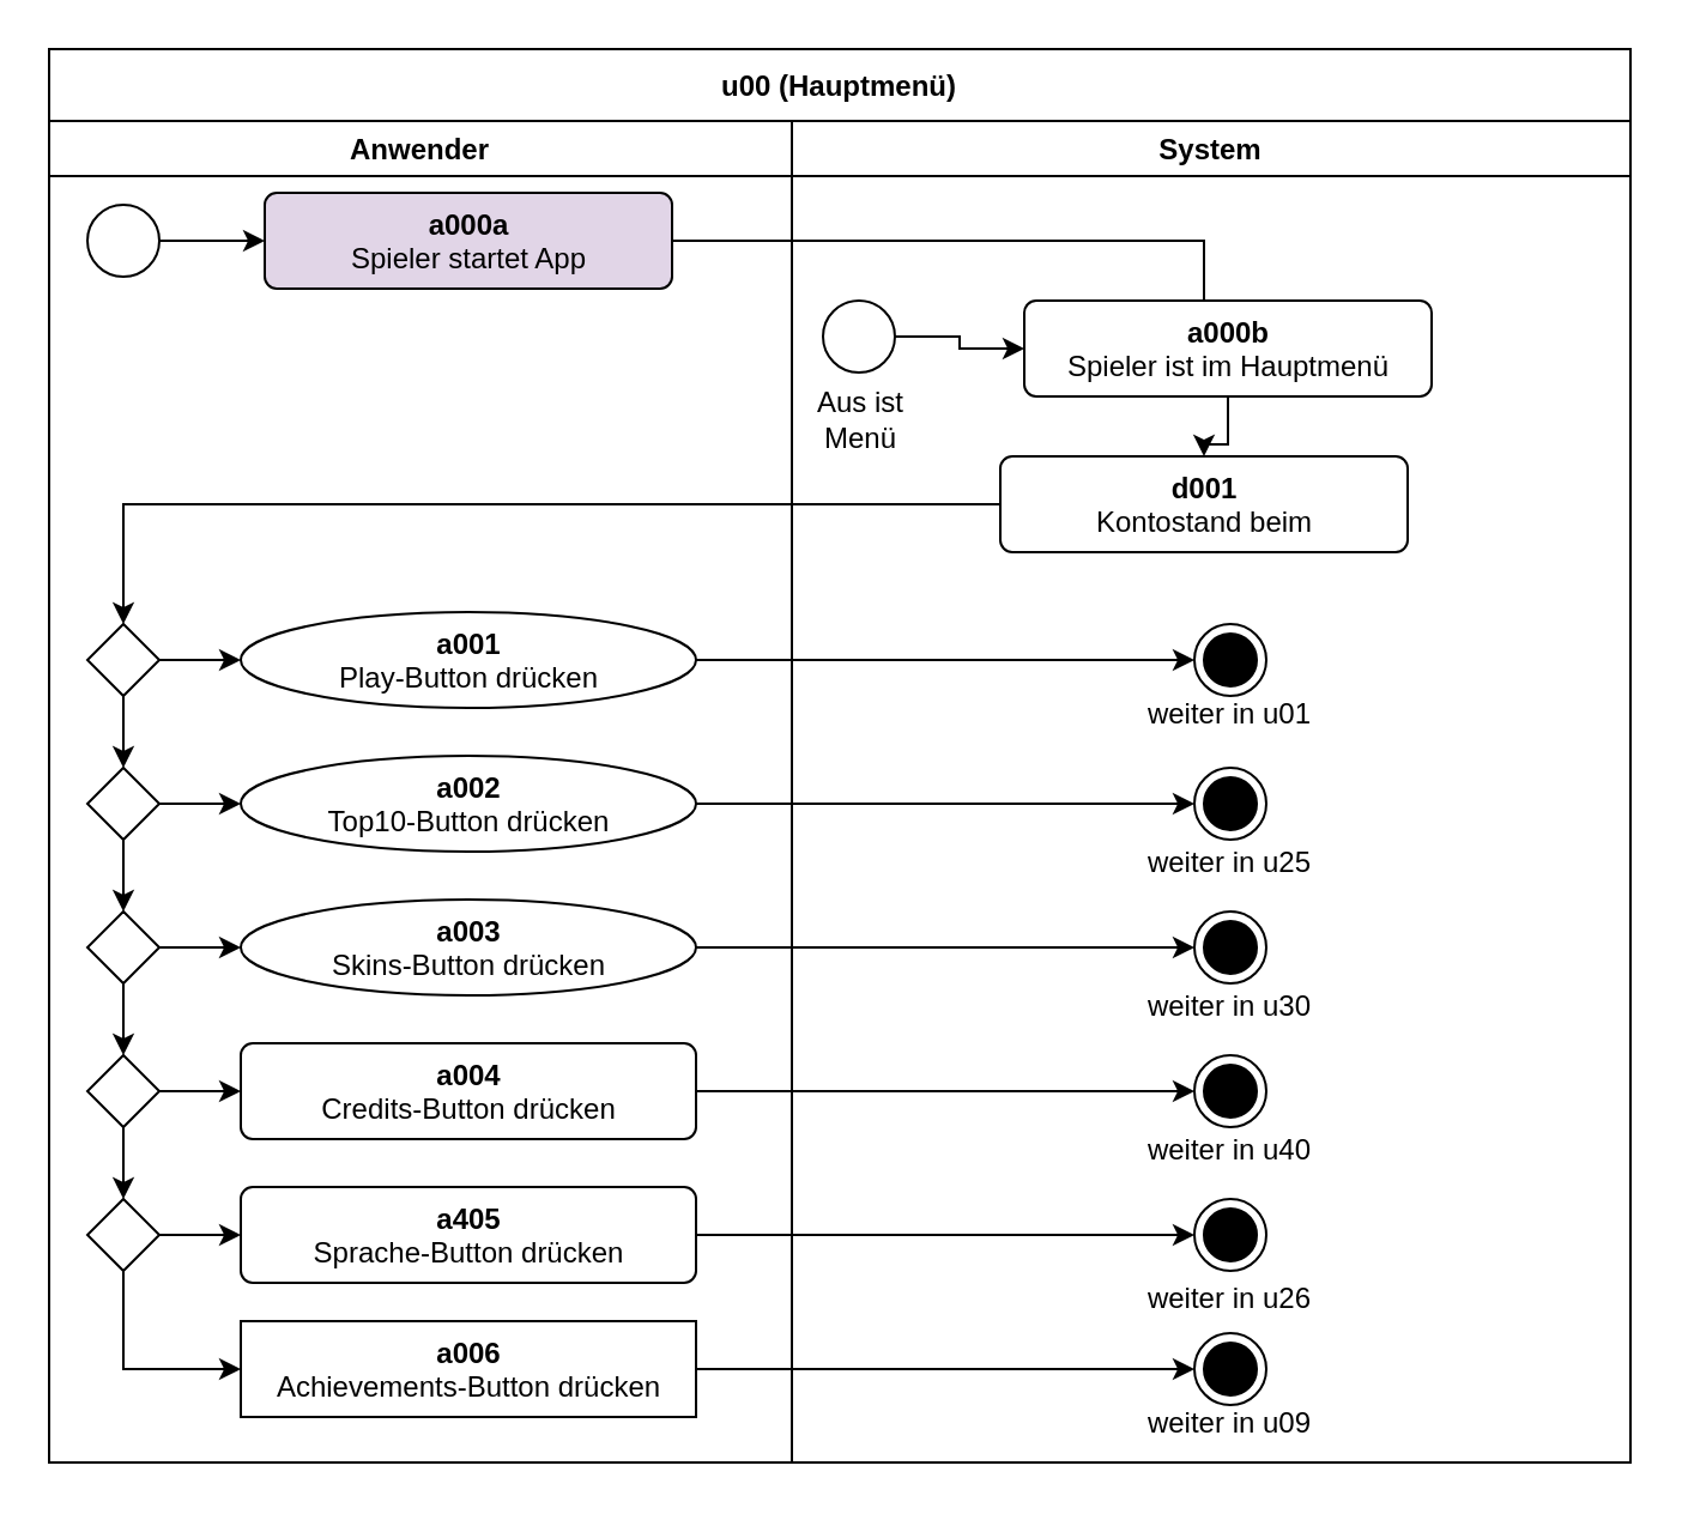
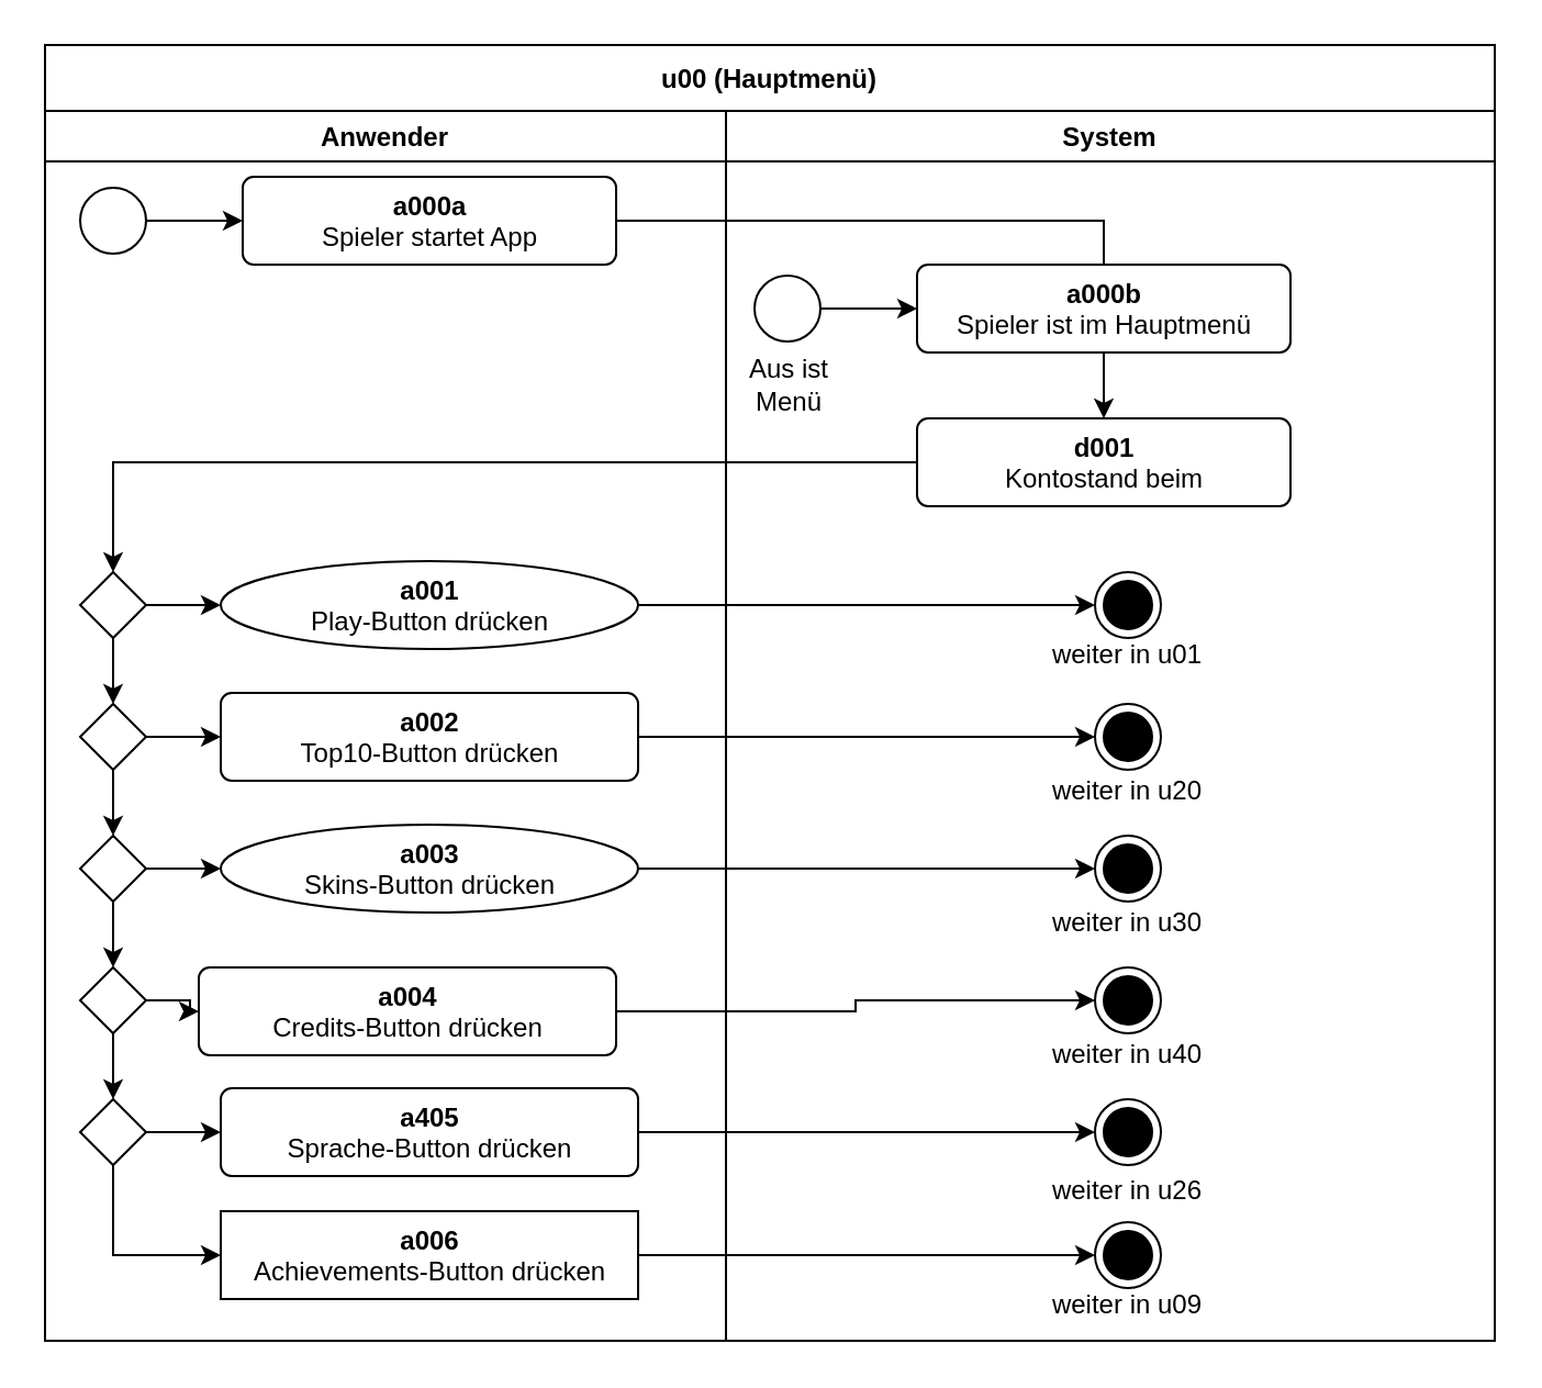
  <mxCell id="0" />
  <mxCell id="1" parent="0" />
  <mxCell id="2" value="u00 (Hauptmenü)" style="swimlane;startSize=30;" parent="1" vertex="1"><mxGeometry x="20" y="20" width="660" height="590" as="geometry" /></mxCell>
  <mxCell id="3" value="Anwender" style="swimlane;" parent="2" vertex="1"><mxGeometry y="30" width="310" height="560" as="geometry" /></mxCell>
  <mxCell id="4" value="&lt;b&gt;a001&lt;/b&gt;&lt;br&gt;Play-Button drücken" style="ellipse;html=1;align=center;verticalAlign=top;absoluteArcSize=1;arcSize=10;dashed=0;" parent="3" vertex="1"><mxGeometry x="80" y="205" width="190" height="40" as="geometry" /></mxCell>
- <mxCell id="5" value="&lt;b&gt;a002&lt;/b&gt;&lt;br&gt;Top10-Button drücken" style="ellipse;html=1;align=center;verticalAlign=top;absoluteArcSize=1;arcSize=10;dashed=0;" parent="3" vertex="1"><mxGeometry x="80" y="265" width="190" height="40" as="geometry" /></mxCell>
+ <mxCell id="5" value="&lt;b&gt;a002&lt;/b&gt;&lt;br&gt;Top10-Button drücken" style="html=1;align=center;verticalAlign=top;rounded=1;absoluteArcSize=1;arcSize=10;dashed=0;" parent="3" vertex="1"><mxGeometry x="80" y="265" width="190" height="40" as="geometry" /></mxCell>
  <mxCell id="6" value="&lt;b&gt;a003&lt;/b&gt;&lt;br&gt;Skins-Button drücken" style="ellipse;html=1;align=center;verticalAlign=top;absoluteArcSize=1;arcSize=10;dashed=0;" parent="3" vertex="1"><mxGeometry x="80" y="325" width="190" height="40" as="geometry" /></mxCell>
- <mxCell id="7" value="&lt;b&gt;a004&lt;/b&gt;&lt;br&gt;Credits-Button drücken" style="html=1;align=center;verticalAlign=top;rounded=1;absoluteArcSize=1;arcSize=10;dashed=0;" parent="3" vertex="1"><mxGeometry x="80" y="385" width="190" height="40" as="geometry" /></mxCell>
+ <mxCell id="7" value="&lt;b&gt;a004&lt;/b&gt;&lt;br&gt;Credits-Button drücken" style="html=1;align=center;verticalAlign=top;rounded=1;absoluteArcSize=1;arcSize=10;dashed=0;" parent="3" vertex="1"><mxGeometry x="70" y="390" width="190" height="40" as="geometry" /></mxCell>
  <mxCell id="8" value="&lt;b&gt;a405&lt;/b&gt;&lt;br&gt;Sprache-Button drücken" style="html=1;align=center;verticalAlign=top;rounded=1;absoluteArcSize=1;arcSize=10;" parent="3" vertex="1"><mxGeometry x="80" y="445" width="190" height="40" as="geometry" /></mxCell>
  <mxCell id="9" style="edgeStyle=orthogonalEdgeStyle;rounded=0;orthogonalLoop=1;jettySize=auto;html=1;exitX=1;exitY=0.5;exitDx=0;exitDy=0;" parent="3" source="11" target="4" edge="1"><mxGeometry relative="1" as="geometry" /></mxCell>
  <mxCell id="10" style="edgeStyle=orthogonalEdgeStyle;rounded=0;orthogonalLoop=1;jettySize=auto;html=1;exitX=0.5;exitY=1;exitDx=0;exitDy=0;" parent="3" source="11" target="14" edge="1"><mxGeometry relative="1" as="geometry" /></mxCell>
  <mxCell id="11" value="" style="rhombus;" parent="3" vertex="1"><mxGeometry x="16" y="210" width="30" height="30" as="geometry" /></mxCell>
  <mxCell id="12" style="edgeStyle=orthogonalEdgeStyle;rounded=0;orthogonalLoop=1;jettySize=auto;html=1;exitX=1;exitY=0.5;exitDx=0;exitDy=0;" parent="3" source="14" target="5" edge="1"><mxGeometry relative="1" as="geometry" /></mxCell>
  <mxCell id="13" style="edgeStyle=orthogonalEdgeStyle;rounded=0;orthogonalLoop=1;jettySize=auto;html=1;exitX=0.5;exitY=1;exitDx=0;exitDy=0;" parent="3" source="14" target="17" edge="1"><mxGeometry relative="1" as="geometry" /></mxCell>
  <mxCell id="14" value="" style="rhombus;" parent="3" vertex="1"><mxGeometry x="16" y="270" width="30" height="30" as="geometry" /></mxCell>
  <mxCell id="15" style="edgeStyle=orthogonalEdgeStyle;rounded=0;orthogonalLoop=1;jettySize=auto;html=1;exitX=1;exitY=0.5;exitDx=0;exitDy=0;" parent="3" source="17" target="6" edge="1"><mxGeometry relative="1" as="geometry" /></mxCell>
  <mxCell id="16" style="edgeStyle=orthogonalEdgeStyle;rounded=0;orthogonalLoop=1;jettySize=auto;html=1;exitX=0.5;exitY=1;exitDx=0;exitDy=0;" parent="3" source="17" target="21" edge="1"><mxGeometry relative="1" as="geometry" /></mxCell>
  <mxCell id="17" value="" style="rhombus;" parent="3" vertex="1"><mxGeometry x="16" y="330" width="30" height="30" as="geometry" /></mxCell>
  <mxCell id="18" style="edgeStyle=orthogonalEdgeStyle;rounded=0;orthogonalLoop=1;jettySize=auto;html=1;exitX=1;exitY=0.5;exitDx=0;exitDy=0;" parent="3" source="21" target="7" edge="1"><mxGeometry relative="1" as="geometry" /></mxCell>
  <mxCell id="19" style="edgeStyle=orthogonalEdgeStyle;rounded=0;orthogonalLoop=1;jettySize=auto;html=1;exitX=1;exitY=0.5;exitDx=0;exitDy=0;entryX=0;entryY=0.5;entryDx=0;entryDy=0;startArrow=none;" parent="3" source="24" target="8" edge="1"><mxGeometry relative="1" as="geometry" /></mxCell>
  <mxCell id="20" style="edgeStyle=orthogonalEdgeStyle;rounded=0;orthogonalLoop=1;jettySize=auto;html=1;exitX=0.5;exitY=1;exitDx=0;exitDy=0;entryX=0.5;entryY=0;entryDx=0;entryDy=0;" parent="3" source="21" target="24" edge="1"><mxGeometry relative="1" as="geometry" /></mxCell>
  <mxCell id="21" value="" style="rhombus;" parent="3" vertex="1"><mxGeometry x="16" y="390" width="30" height="30" as="geometry" /></mxCell>
  <mxCell id="22" value="&lt;b&gt;a006&lt;/b&gt;&lt;br&gt;Achievements-Button drücken" style="html=1;align=center;verticalAlign=top;absoluteArcSize=1;arcSize=10;rounded=0;" parent="3" vertex="1"><mxGeometry x="80" y="501" width="190" height="40" as="geometry" /></mxCell>
  <mxCell id="23" style="edgeStyle=orthogonalEdgeStyle;rounded=0;orthogonalLoop=1;jettySize=auto;html=1;exitX=0.5;exitY=1;exitDx=0;exitDy=0;entryX=0;entryY=0.5;entryDx=0;entryDy=0;" parent="3" source="24" target="22" edge="1"><mxGeometry relative="1" as="geometry" /></mxCell>
  <mxCell id="24" value="" style="rhombus;" parent="3" vertex="1"><mxGeometry x="16" y="450" width="30" height="30" as="geometry" /></mxCell>
  <mxCell id="25" value="" style="ellipse;fillColor=#ffffff;strokeColor=#000000;" vertex="1" parent="3"><mxGeometry x="16" y="35" width="30" height="30" as="geometry" /></mxCell>
- <mxCell id="26" value="&lt;div&gt;&lt;b&gt;a000a&lt;br&gt;&lt;/b&gt;&lt;/div&gt;&lt;div&gt;Spieler startet App&lt;br&gt;&lt;/div&gt;" style="html=1;align=center;verticalAlign=top;rounded=1;absoluteArcSize=1;arcSize=10;dashed=0;fillColor=#e1d5e7;" vertex="1" parent="3"><mxGeometry x="90" y="30" width="170" height="40" as="geometry" /></mxCell>
+ <mxCell id="26" value="&lt;div&gt;&lt;b&gt;a000a&lt;br&gt;&lt;/b&gt;&lt;/div&gt;&lt;div&gt;Spieler startet App&lt;br&gt;&lt;/div&gt;" style="html=1;align=center;verticalAlign=top;rounded=1;absoluteArcSize=1;arcSize=10;dashed=0;" vertex="1" parent="3"><mxGeometry x="90" y="30" width="170" height="40" as="geometry" /></mxCell>
  <mxCell id="27" style="edgeStyle=orthogonalEdgeStyle;rounded=0;orthogonalLoop=1;jettySize=auto;html=1;entryX=0;entryY=0.5;entryDx=0;entryDy=0;" edge="1" parent="3" source="25" target="26"><mxGeometry relative="1" as="geometry" /></mxCell>
  <mxCell id="28" value="System" style="swimlane;movable=0;resizable=0;rotatable=0;deletable=0;editable=0;connectable=0;" parent="2" vertex="1"><mxGeometry x="310" y="30" width="350" height="560" as="geometry" /></mxCell>
  <mxCell id="29" value="&lt;b&gt;d001&lt;/b&gt;&lt;br&gt;Kontostand beim" style="html=1;align=center;verticalAlign=top;rounded=1;absoluteArcSize=1;arcSize=10;dashed=0;" parent="28" vertex="1"><mxGeometry x="87" y="140" width="170" height="40" as="geometry" /></mxCell>
  <mxCell id="30" value="" style="ellipse;html=1;shape=endState;fillColor=strokeColor;" parent="28" vertex="1"><mxGeometry x="168" y="210" width="30" height="30" as="geometry" /></mxCell>
  <mxCell id="31" value="" style="ellipse;html=1;shape=endState;fillColor=strokeColor;" parent="28" vertex="1"><mxGeometry x="168" y="270" width="30" height="30" as="geometry" /></mxCell>
  <mxCell id="32" value="" style="ellipse;html=1;shape=endState;fillColor=strokeColor;" parent="28" vertex="1"><mxGeometry x="168" y="330" width="30" height="30" as="geometry" /></mxCell>
  <mxCell id="33" value="" style="ellipse;html=1;shape=endState;fillColor=strokeColor;" parent="28" vertex="1"><mxGeometry x="168" y="390" width="30" height="30" as="geometry" /></mxCell>
  <mxCell id="34" value="weiter in u01" style="text;html=1;strokeColor=none;fillColor=none;align=center;verticalAlign=middle;whiteSpace=wrap;rounded=0;" parent="28" vertex="1"><mxGeometry x="146" y="233" width="74" height="30" as="geometry" /></mxCell>
- <mxCell id="35" value="weiter in u25" style="text;html=1;strokeColor=none;fillColor=none;align=center;verticalAlign=middle;whiteSpace=wrap;rounded=0;" parent="28" vertex="1"><mxGeometry x="146" y="295" width="74" height="30" as="geometry" /></mxCell>
+ <mxCell id="35" value="weiter in u20" style="text;html=1;strokeColor=none;fillColor=none;align=center;verticalAlign=middle;whiteSpace=wrap;rounded=0;" parent="28" vertex="1"><mxGeometry x="146" y="295" width="74" height="30" as="geometry" /></mxCell>
  <mxCell id="36" value="weiter in u30" style="text;html=1;strokeColor=none;fillColor=none;align=center;verticalAlign=middle;whiteSpace=wrap;rounded=0;" parent="28" vertex="1"><mxGeometry x="146" y="355" width="74" height="30" as="geometry" /></mxCell>
  <mxCell id="37" value="weiter in u40" style="text;html=1;strokeColor=none;fillColor=none;align=center;verticalAlign=middle;whiteSpace=wrap;rounded=0;" parent="28" vertex="1"><mxGeometry x="146" y="415" width="74" height="30" as="geometry" /></mxCell>
  <mxCell id="38" value="weiter in u09" style="text;html=1;strokeColor=none;fillColor=none;align=center;verticalAlign=middle;whiteSpace=wrap;rounded=0;dashed=1;" parent="28" vertex="1"><mxGeometry x="146" y="529" width="74" height="30" as="geometry" /></mxCell>
  <mxCell id="39" value="" style="ellipse;html=1;shape=endState;fillColor=strokeColor;" parent="28" vertex="1"><mxGeometry x="168" y="450" width="30" height="30" as="geometry" /></mxCell>
  <mxCell id="40" value="" style="ellipse;html=1;shape=endState;fillColor=strokeColor;" parent="28" vertex="1"><mxGeometry x="168" y="506" width="30" height="30" as="geometry" /></mxCell>
  <mxCell id="41" value="weiter in u26" style="text;html=1;strokeColor=none;fillColor=none;align=center;verticalAlign=middle;whiteSpace=wrap;rounded=0;" parent="28" vertex="1"><mxGeometry x="146" y="477" width="74" height="30" as="geometry" /></mxCell>
- <mxCell id="42" value="&lt;div&gt;&lt;b&gt;a000b&lt;/b&gt;&lt;/div&gt;&lt;div&gt;Spieler ist im Hauptmenü&lt;br&gt;&lt;/div&gt;" style="html=1;align=center;verticalAlign=top;rounded=1;absoluteArcSize=1;arcSize=10;dashed=0;" vertex="1" parent="28"><mxGeometry x="97" y="75" width="170" height="40" as="geometry" /></mxCell>
+ <mxCell id="42" value="&lt;div&gt;&lt;b&gt;a000b&lt;/b&gt;&lt;/div&gt;&lt;div&gt;Spieler ist im Hauptmenü&lt;br&gt;&lt;/div&gt;" style="html=1;align=center;verticalAlign=top;rounded=1;absoluteArcSize=1;arcSize=10;dashed=0;" vertex="1" parent="28"><mxGeometry x="87" y="70" width="170" height="40" as="geometry" /></mxCell>
  <mxCell id="43" value="" style="ellipse;fillColor=#ffffff;strokeColor=#000000;" vertex="1" parent="28"><mxGeometry x="13" y="75" width="30" height="30" as="geometry" /></mxCell>
  <mxCell id="44" style="edgeStyle=orthogonalEdgeStyle;rounded=0;orthogonalLoop=1;jettySize=auto;html=1;entryX=0.5;entryY=0;entryDx=0;entryDy=0;" edge="1" parent="28" source="42" target="29"><mxGeometry relative="1" as="geometry" /></mxCell>
  <mxCell id="45" style="edgeStyle=orthogonalEdgeStyle;rounded=0;orthogonalLoop=1;jettySize=auto;html=1;entryX=0;entryY=0.5;entryDx=0;entryDy=0;" edge="1" parent="28" source="43" target="42"><mxGeometry relative="1" as="geometry" /></mxCell>
  <mxCell id="46" value="Aus ist Menü" style="text;html=1;strokeColor=none;fillColor=none;align=center;verticalAlign=middle;whiteSpace=wrap;rounded=0;" vertex="1" parent="28"><mxGeometry x="-2" y="110" width="62" height="30" as="geometry" /></mxCell>
  <mxCell id="47" style="edgeStyle=orthogonalEdgeStyle;rounded=0;orthogonalLoop=1;jettySize=auto;html=1;exitX=1;exitY=0.5;exitDx=0;exitDy=0;" parent="2" source="8" target="39" edge="1"><mxGeometry relative="1" as="geometry"><mxPoint x="340.0" y="495" as="targetPoint" /></mxGeometry></mxCell>
  <mxCell id="48" style="edgeStyle=orthogonalEdgeStyle;rounded=0;orthogonalLoop=1;jettySize=auto;html=1;exitX=1;exitY=0.5;exitDx=0;exitDy=0;" parent="2" source="7" target="33" edge="1"><mxGeometry relative="1" as="geometry"><mxPoint x="340.0" y="435" as="targetPoint" /></mxGeometry></mxCell>
  <mxCell id="49" style="edgeStyle=orthogonalEdgeStyle;rounded=0;orthogonalLoop=1;jettySize=auto;html=1;exitX=1;exitY=0.5;exitDx=0;exitDy=0;" parent="2" source="6" target="32" edge="1"><mxGeometry relative="1" as="geometry"><mxPoint x="340.0" y="375" as="targetPoint" /></mxGeometry></mxCell>
  <mxCell id="50" style="edgeStyle=orthogonalEdgeStyle;rounded=0;orthogonalLoop=1;jettySize=auto;html=1;exitX=1;exitY=0.5;exitDx=0;exitDy=0;" parent="2" source="5" target="31" edge="1"><mxGeometry relative="1" as="geometry"><mxPoint x="340.0" y="315" as="targetPoint" /></mxGeometry></mxCell>
  <mxCell id="51" style="edgeStyle=orthogonalEdgeStyle;rounded=0;orthogonalLoop=1;jettySize=auto;html=1;exitX=1;exitY=0.5;exitDx=0;exitDy=0;" parent="2" source="4" target="30" edge="1"><mxGeometry relative="1" as="geometry"><mxPoint x="340.0" y="255" as="targetPoint" /></mxGeometry></mxCell>
  <mxCell id="52" style="edgeStyle=orthogonalEdgeStyle;rounded=0;orthogonalLoop=1;jettySize=auto;html=1;exitX=0;exitY=0.5;exitDx=0;exitDy=0;entryX=0.5;entryY=0;entryDx=0;entryDy=0;" parent="2" source="29" target="11" edge="1"><mxGeometry relative="1" as="geometry" /></mxCell>
  <mxCell id="53" style="edgeStyle=orthogonalEdgeStyle;rounded=0;orthogonalLoop=1;jettySize=auto;html=1;exitX=1;exitY=0.5;exitDx=0;exitDy=0;" parent="2" source="22" target="40" edge="1"><mxGeometry relative="1" as="geometry"><mxPoint x="246.0" y="485" as="targetPoint" /></mxGeometry></mxCell>
  <mxCell id="54" style="edgeStyle=orthogonalEdgeStyle;rounded=0;orthogonalLoop=1;jettySize=auto;html=1;entryX=0.5;entryY=0;entryDx=0;entryDy=0;endArrow=none;" edge="1" parent="2" source="26" target="42"><mxGeometry relative="1" as="geometry"><Array as="points"><mxPoint x="482" y="80" /></Array></mxGeometry></mxCell>
